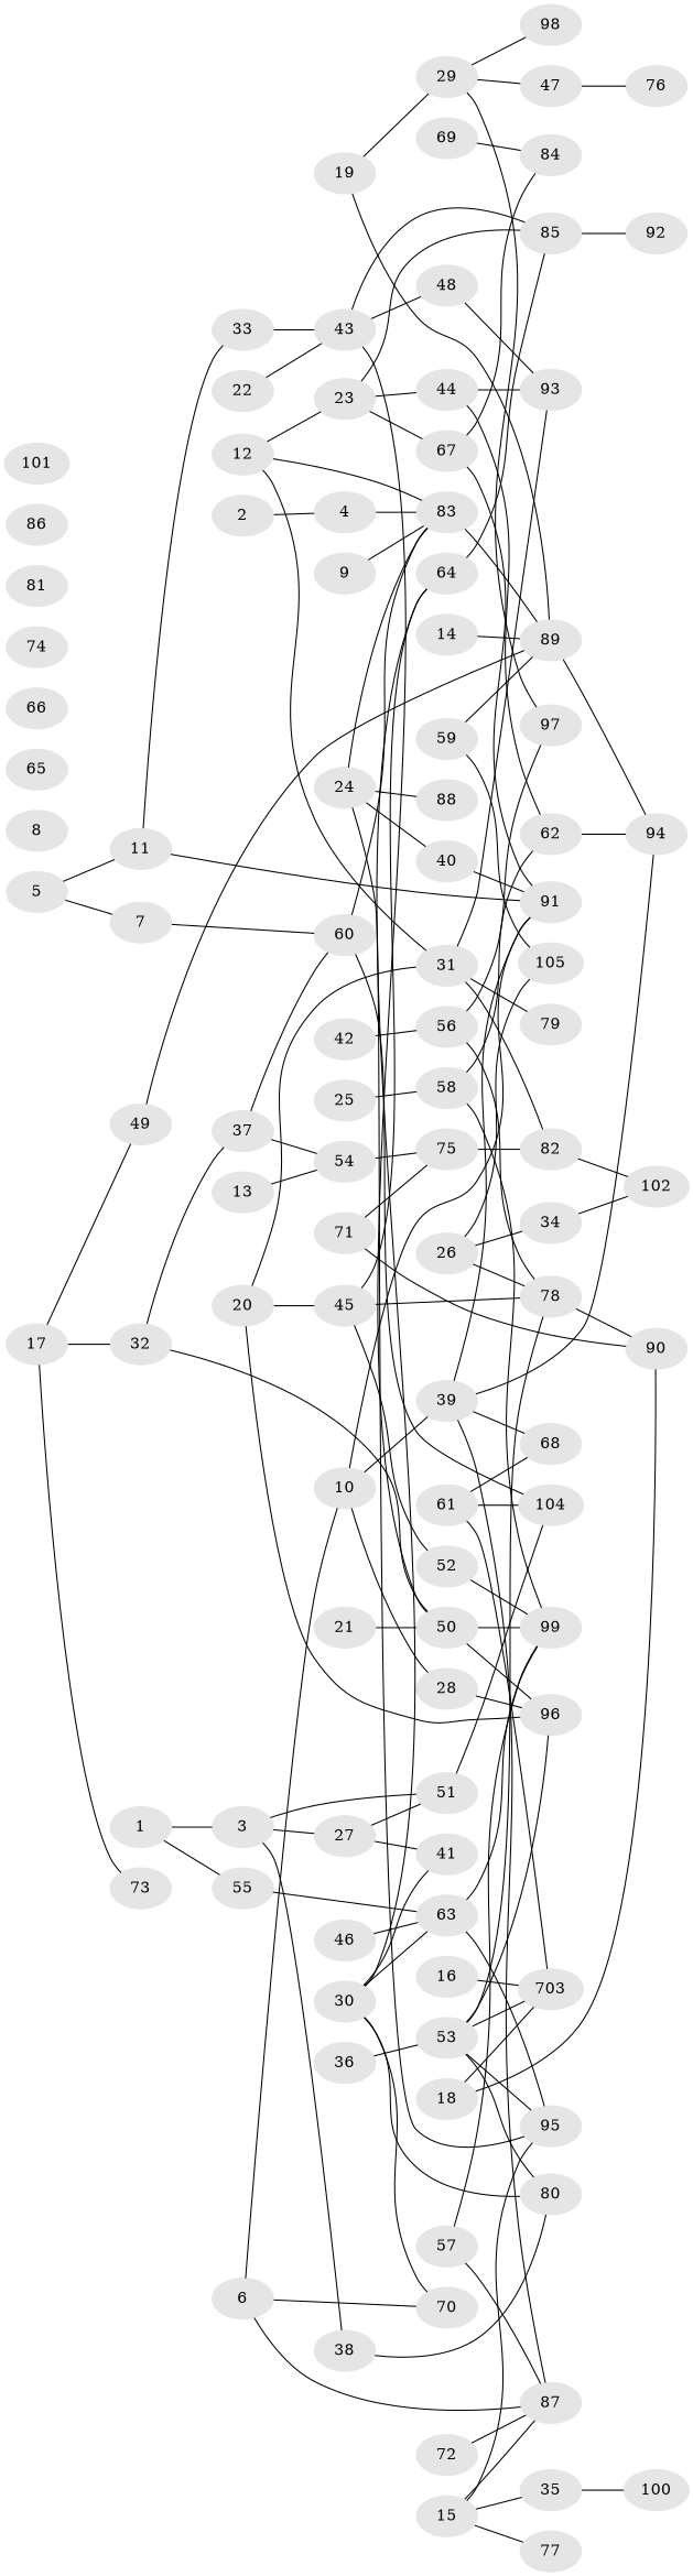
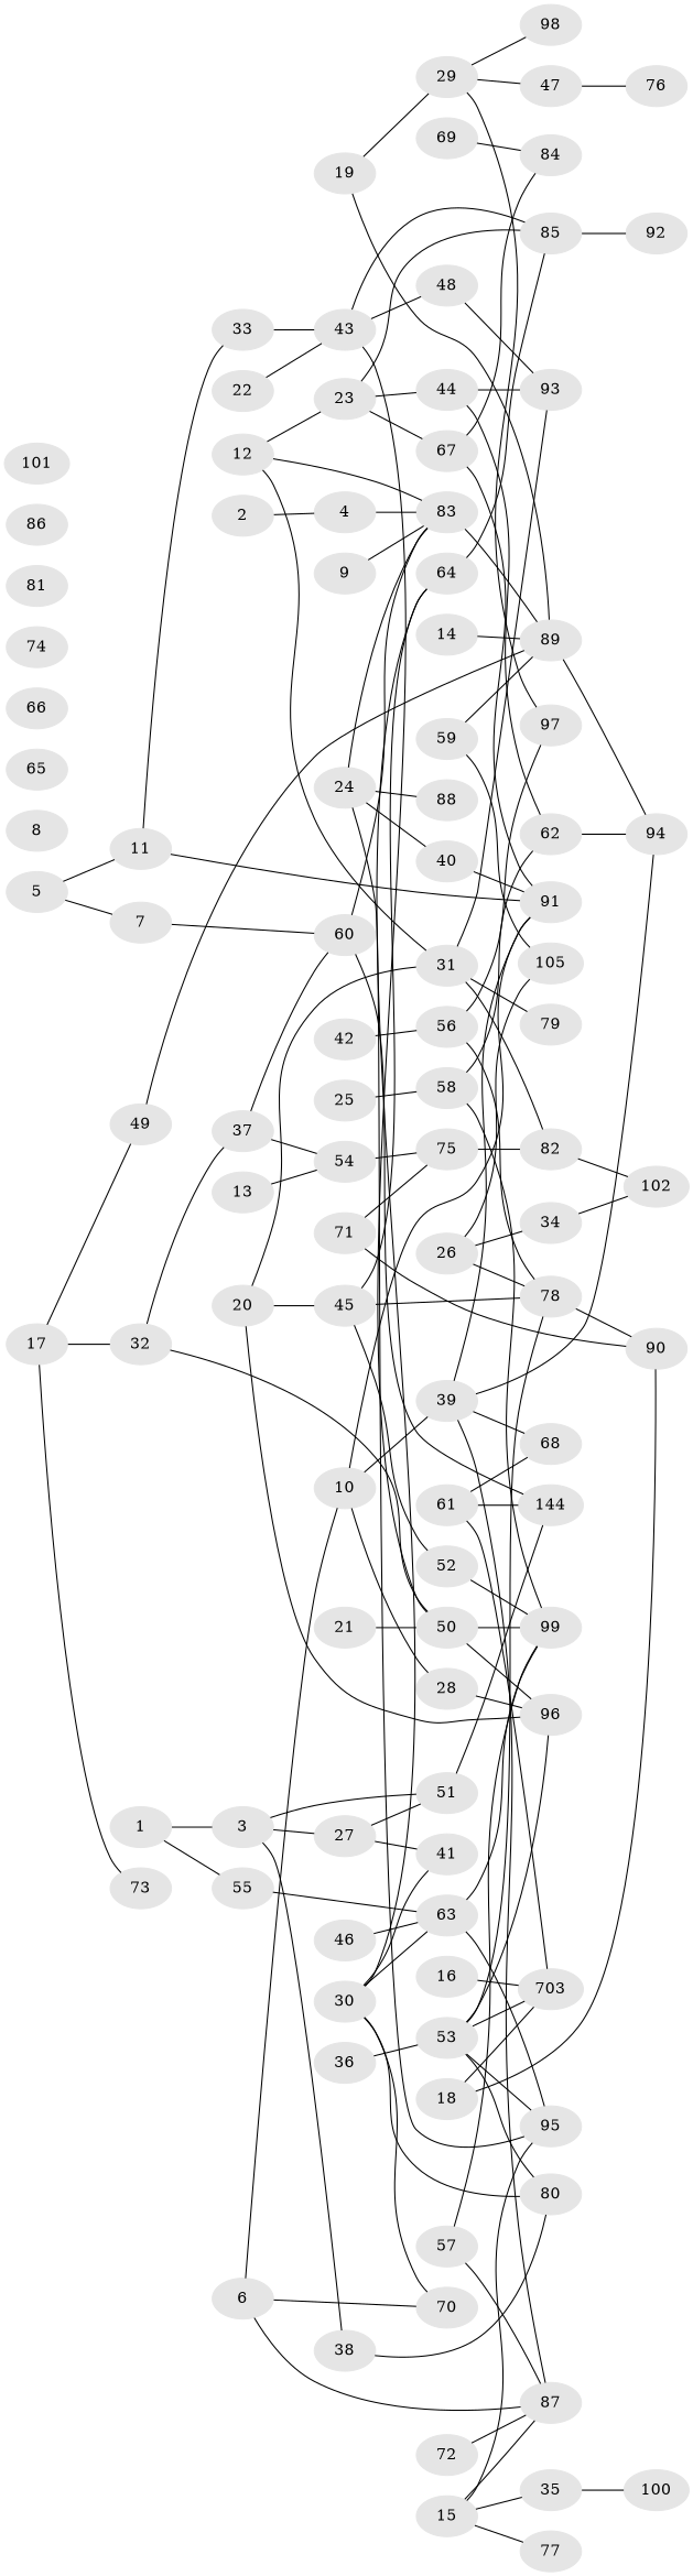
  graph {
    rankdir=LR
    node [color=gray90 style=filled]
    1
    3
    55
    27
    38
    51
    63
    2
    4
    83
    41
    80
-   104
+   104 [label=144]
    89
    5
    7
    11
    60
    91
    33
    6
    10
    70
    87
    28
    39
    8
    9
    96
    68
    94
    43
    12
    23
    31
    44
    67
    85
    79
    82
    93
    13
    54
    75
    14
    15
    35
    77
    95
    100
    n51 [label=703]
    16
    17
    32
    49
    73
    50
    37
    18
    90
    19
    29
    47
    97
    98
    20
    45
    78
    64
    52
    21
    99
    22
    48
    62
    84
    92
    24
    40
    88
    25
    58
    26
    34
    105
    102
    76
    30
    36
    53
    42
    56
    46
    57
    59
    61
    65
    66
    69
    71
    72
    74
    81
    86
    101
    1 -- 3
    1 -- 55
    3 -- 27
    3 -- 38
    3 -- 51
    55 -- 63
    27 -- 51
    27 -- 41
    38 -- 80
    51 -- 104
    63 -- 95
    63 -- 99
    2 -- 4
    4 -- 83
    83 -- 89
    89 -- 94
    5 -- 7
    5 -- 11
    7 -- 60
    11 -- 91
    11 -- 33
    60 -- 83
    60 -- 104
    33 -- 43
    6 -- 10
    6 -- 70
    6 -- 87
    10 -- 91
    10 -- 28
    10 -- 39
    28 -- 96
    39 -- 91
    39 -- 87
    39 -- 68
    39 -- 94
    9 -- 83
    43 -- 85
    43 -- 50
    43 -- 48
    12 -- 83
    12 -- 23
    12 -- 31
    23 -- 44
    23 -- 67
    23 -- 85
    31 -- 79
    31 -- 82
    31 -- 93
    44 -- 93
    44 -- 62
    67 -- 91
    67 -- 84
    85 -- 92
    82 -- 102
    13 -- 54
    54 -- 75
    75 -- 82
    14 -- 89
    15 -- 87
    15 -- 35
    15 -- 77
    15 -- 95
    35 -- 100
    16 -- n51
    17 -- 32
    17 -- 49
    17 -- 73
    32 -- 50
    32 -- 37
    49 -- 89
    50 -- 96
    50 -- 99
    37 -- 60
    37 -- 54
    18 -- n51
    18 -- 90
    19 -- 89
    19 -- 29
    29 -- 47
    29 -- 97
    29 -- 98
    47 -- 76
    20 -- 96
    20 -- 31
    20 -- 45
    45 -- 78
    45 -- 64
    45 -- 52
    78 -- 90
    64 -- 85
    52 -- 99
    21 -- 50
    22 -- 43
    48 -- 93
    62 -- 94
    24 -- 83
    24 -- 95
    24 -- 40
    24 -- 88
    40 -- 91
    25 -- 58
    58 -- 99
    58 -- 62
    26 -- 78
    26 -- 34
    26 -- 105
    34 -- 102
    30 -- 63
    30 -- 41
    30 -- 80
    30 -- 70
    30 -- 64
    36 -- 53
    53 -- 80
    53 -- 96
    53 -- 95
    53 -- n51
    53 -- 78
    42 -- 56
    56 -- 97
    56 -- 78
    46 -- 63
    57 -- 87
    57 -- 99
    59 -- 89
    59 -- 105
    61 -- 104
    61 -- 68
    61 -- n51
    69 -- 84
    71 -- 75
    71 -- 90
    72 -- 87
  }
